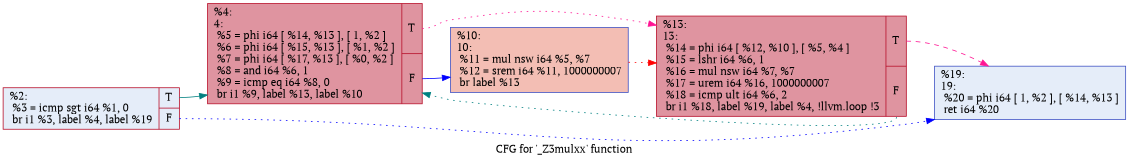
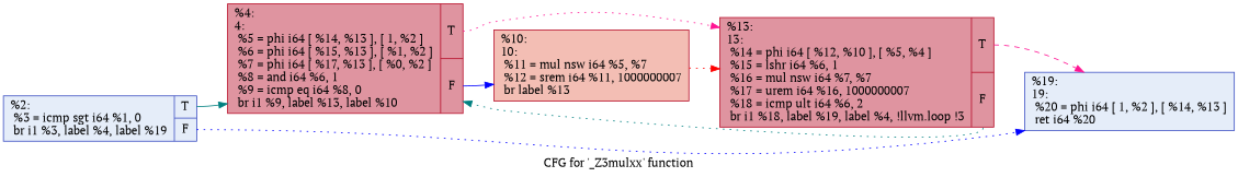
  digraph {
    fontname="PT Serif"
    label="CFG for '_Z3mulxx' function"
    rankdir=LR
    node [color="#3d50c3ff" fillcolor="#c5d6f270" fontname="PT Serif" shape=record style=filled]
    edge [color=teal fontname="PT Serif" style=dotted tailport=s0]
-   n1 [color="#b70d28ff" label="{%2:\l  %3 = icmp sgt i64 %1, 0\l  br i1 %3, label %4, label %19\l|{<s0>T|<s1>F}}"]
+   n1 [label="{%2:\l  %3 = icmp sgt i64 %1, 0\l  br i1 %3, label %4, label %19\l|{<s0>T|<s1>F}}"]
    n2 [color="#b70d28ff" fillcolor="#b70d2870" label="{%4:\l4:                                                \l  %5 = phi i64 [ %14, %13 ], [ 1, %2 ]\l  %6 = phi i64 [ %15, %13 ], [ %1, %2 ]\l  %7 = phi i64 [ %17, %13 ], [ %0, %2 ]\l  %8 = and i64 %6, 1\l  %9 = icmp eq i64 %8, 0\l  br i1 %9, label %13, label %10\l|{<s0>T|<s1>F}}"]
    n3 [label="{%19:\l19:                                               \l  %20 = phi i64 [ 1, %2 ], [ %14, %13 ]\l  ret i64 %20\l}"]
    n4 [color="#b70d28ff" fillcolor="#b70d2870" label="{%13:\l13:                                               \l  %14 = phi i64 [ %12, %10 ], [ %5, %4 ]\l  %15 = lshr i64 %6, 1\l  %16 = mul nsw i64 %7, %7\l  %17 = urem i64 %16, 1000000007\l  %18 = icmp ult i64 %6, 2\l  br i1 %18, label %19, label %4, !llvm.loop !3\l|{<s0>T|<s1>F}}"]
-   n5 [fillcolor="#e36c5570" label="{%10:\l10:                                               \l  %11 = mul nsw i64 %5, %7\l  %12 = srem i64 %11, 1000000007\l  br label %13\l}"]
+   n5 [color="#b70d28ff" fillcolor="#e36c5570" label="{%10:\l10:                                               \l  %11 = mul nsw i64 %5, %7\l  %12 = srem i64 %11, 1000000007\l  br label %13\l}"]
    n1 -> n2 [style=solid]
    n1 -> n3 [color=blue tailport=s1]
    n2 -> n4 [color=deeppink]
    n2 -> n5 [color=blue style=solid tailport=s1]
    n4 -> n2 [tailport=s1]
    n4 -> n3 [color=deeppink style=dashed]
    n5 -> n4 [color=red]
  }
